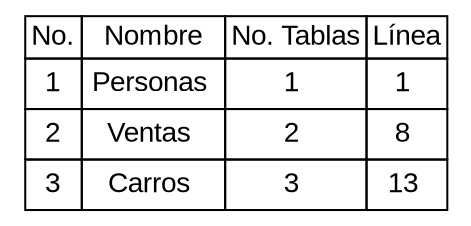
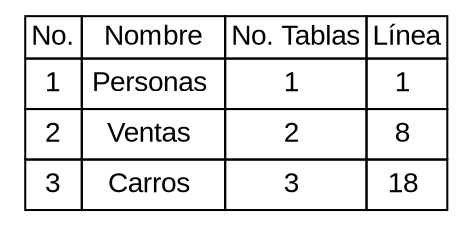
  digraph {
    fontname="Liberation Sans"
-   n1 [label=< 			<table border='0' cellborder='1' color='black' cellspacing='0'> 			  <tr> 				  <td>No.</td> 				  <td>Nombre</td> 				  <td>No. Tablas</td> 				  <td>Línea</td> 			  </tr> <tr> <td cellpadding='4'> 1 </td> <td cellpadding='4'>Personas </td> <td cellpadding='4'>1 </td> <td cellpadding='4'>1 </td> </tr>  <tr> <td cellpadding='4'> 2 </td> <td cellpadding='4'>Ventas </td> <td cellpadding='4'>2 </td> <td cellpadding='4'>8 </td> </tr>  <tr> <td cellpadding='4'> 3 </td> <td cellpadding='4'>Carros </td> <td cellpadding='4'>3 </td> <td cellpadding='4'>13 </td> </tr>  		</table> 		> shape=plaintext fontname="Liberation Sans"]
+   n1 [label=< 			<table border='0' cellborder='1' color='black' cellspacing='0'> 			  <tr> 				  <td>No.</td> 				  <td>Nombre</td> 				  <td>No. Tablas</td> 				  <td>Línea</td> 			  </tr> <tr> <td cellpadding='4'> 1 </td> <td cellpadding='4'>Personas </td> <td cellpadding='4'>1 </td> <td cellpadding='4'>1 </td> </tr>  <tr> <td cellpadding='4'> 2 </td> <td cellpadding='4'>Ventas </td> <td cellpadding='4'>2 </td> <td cellpadding='4'>8 </td> </tr>  <tr> <td cellpadding='4'> 3 </td> <td cellpadding='4'>Carros </td> <td cellpadding='4'>3 </td> <td cellpadding='4'>18 </td> </tr>  		</table> 		> shape=plaintext fontname="Liberation Sans"]
  }
